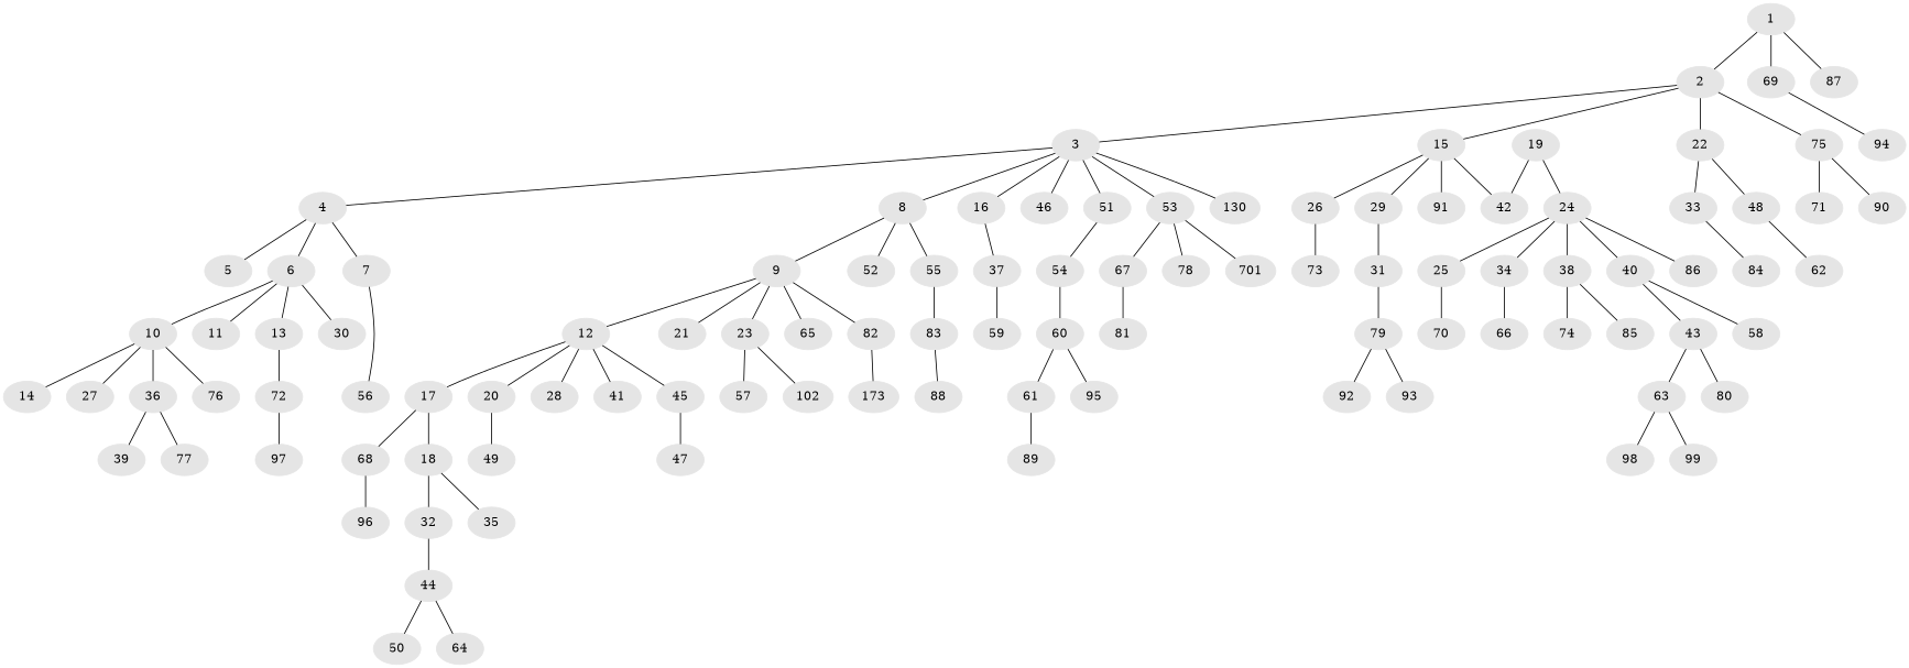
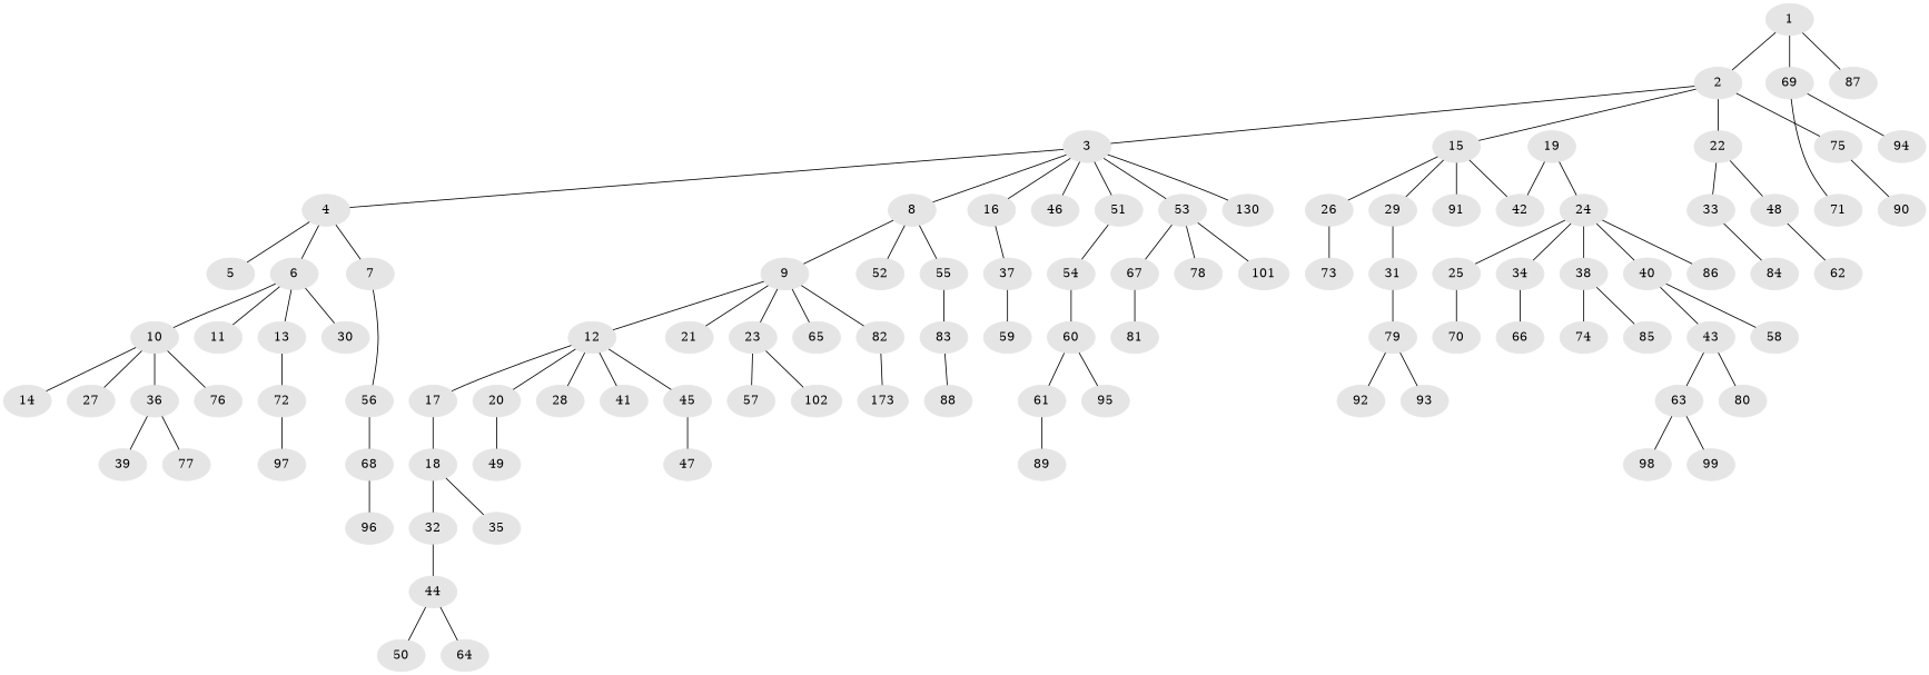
  graph {
    node [color=gray90 style=filled]
    1
    2
    69
    87
    3
    15
    22
    75
    71
    94
    4
    8
    16
    46
    51
    53
    n17 [label=130]
    26
    29
    91
    42
    33
    48
    90
    5
    6
    7
    9
    52
    55
    37
    54
    67
    78
-   101 [label=701]
+   101
    10
    11
    13
    30
    56
    14
    27
    36
    76
    72
    68
    12
    21
    23
    65
    82
    83
    17
    20
    28
    41
    45
    57
    102
    n60 [label=173]
    39
    77
    18
    49
    47
    97
    19
    24
    73
    31
    59
    32
    35
    44
    25
    34
    38
    40
    86
    84
    62
    70
    66
    74
    85
    43
    58
    79
    92
    93
    50
    64
    63
    80
    98
    99
    60
    81
    61
    95
    88
    96
    89
    1 -- 2
    1 -- 69
    1 -- 87
    2 -- 3
    2 -- 15
    2 -- 22
    2 -- 75
-   75 -- 71
+   69 -- 71
    69 -- 94
    3 -- 4
    3 -- 8
    3 -- 16
    3 -- 46
    3 -- 51
    3 -- 53
    3 -- n17
    15 -- 26
    15 -- 29
    15 -- 91
    15 -- 42
    22 -- 33
    22 -- 48
    75 -- 90
    4 -- 5
    4 -- 6
    4 -- 7
    8 -- 9
    8 -- 52
    8 -- 55
    16 -- 37
    51 -- 54
    53 -- 67
    53 -- 78
    53 -- 101
    26 -- 73
    29 -- 31
    33 -- 84
    48 -- 62
    6 -- 10
    6 -- 11
    6 -- 13
    6 -- 30
    7 -- 56
    9 -- 12
    9 -- 21
    9 -- 23
    9 -- 65
    9 -- 82
    55 -- 83
    37 -- 59
    54 -- 60
    67 -- 81
    10 -- 14
    10 -- 27
    10 -- 36
    10 -- 76
    13 -- 72
-   17 -- 68
+   56 -- 68
    36 -- 39
    36 -- 77
    72 -- 97
    68 -- 96
    12 -- 17
    12 -- 20
    12 -- 28
    12 -- 41
    12 -- 45
    23 -- 57
    23 -- 102
    82 -- n60
    83 -- 88
    17 -- 18
    20 -- 49
    45 -- 47
    18 -- 32
    18 -- 35
    19 -- 42
    19 -- 24
    24 -- 25
    24 -- 34
    24 -- 38
    24 -- 40
    24 -- 86
    31 -- 79
    32 -- 44
    44 -- 50
    44 -- 64
    25 -- 70
    34 -- 66
    38 -- 74
    38 -- 85
    40 -- 43
    40 -- 58
    43 -- 63
    43 -- 80
    79 -- 92
    79 -- 93
    63 -- 98
    63 -- 99
    60 -- 61
    60 -- 95
    61 -- 89
  }
